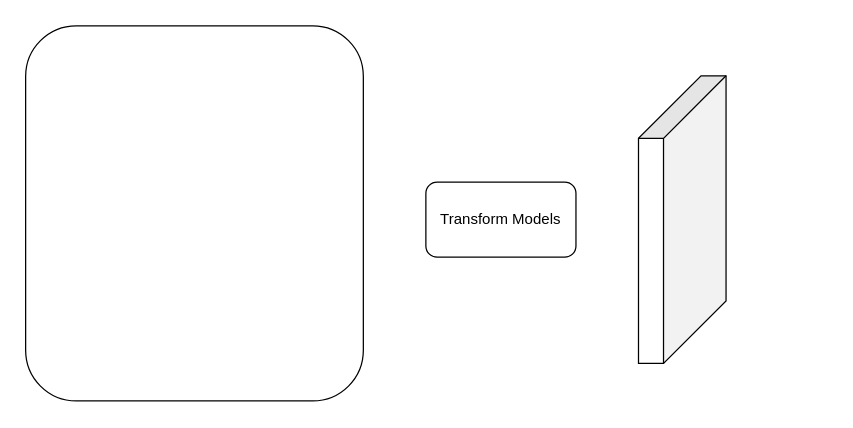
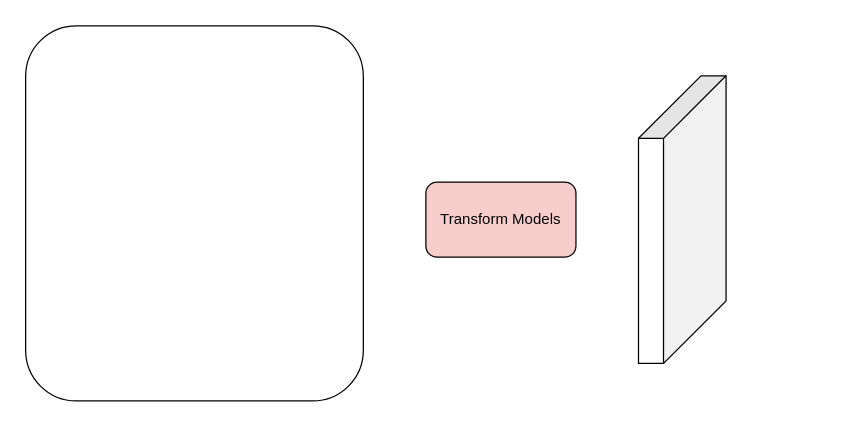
  <mxCell id="0" />
  <mxCell id="1" parent="0" />
  <mxCell id="2" value="" style="shape=cube;whiteSpace=wrap;html=1;boundedLbl=1;backgroundOutline=1;darkOpacity=0.05;darkOpacity2=0.1;rotation=90;size=50;" vertex="1" parent="1"><mxGeometry x="430" y="140" width="230" height="70" as="geometry" /></mxCell>
  <mxCell id="3" value="" style="rounded=1;whiteSpace=wrap;html=1;" vertex="1" parent="1"><mxGeometry x="20" y="20" width="270" height="300" as="geometry" /></mxCell>
- <mxCell id="4" value="Transform Models" style="rounded=1;whiteSpace=wrap;html=1;" vertex="1" parent="1"><mxGeometry x="340" y="145" width="120" height="60" as="geometry" /></mxCell>
+ <mxCell id="4" value="Transform Models" style="rounded=1;whiteSpace=wrap;html=1;fillColor=#f8cecc;" vertex="1" parent="1"><mxGeometry x="340" y="145" width="120" height="60" as="geometry" /></mxCell>
